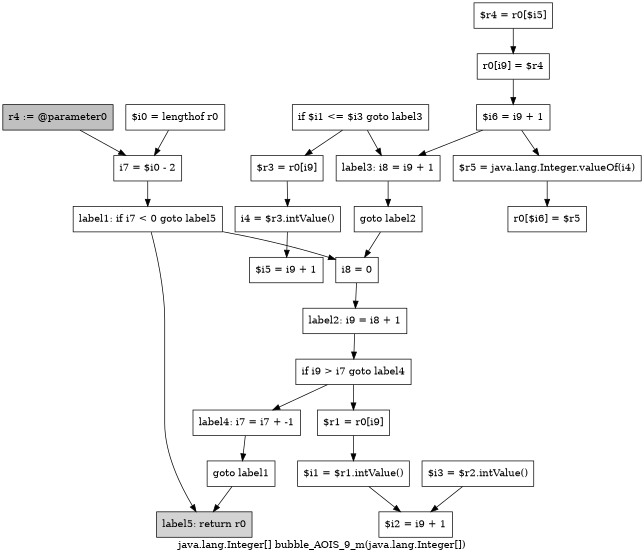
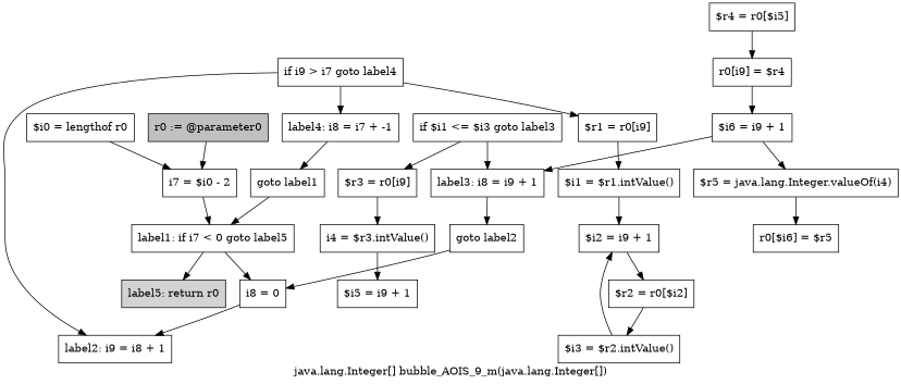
  digraph {
    label="java.lang.Integer[] bubble_AOIS_9_m(java.lang.Integer[])"
    node [shape=box]
-   n1 [fillcolor=gray label="r4 := @parameter0" style=filled]
+   n1 [fillcolor=gray label="r0 := @parameter0" style=filled]
    n2 [label="i7 = $i0 - 2"]
    n3 [label="$i0 = lengthof r0"]
    n4 [label="label1: if i7 < 0 goto label5"]
    n5 [label="i8 = 0"]
    n6 [fillcolor=lightgray label="label5: return r0" style=filled]
    n7 [label="label2: i9 = i8 + 1"]
    n8 [label="if i9 > i7 goto label4"]
    n9 [label="$r1 = r0[i9]"]
-   n10 [label="label4: i7 = i7 + -1"]
+   n10 [label="label4: i8 = i7 + -1"]
    n11 [label="$i1 = $r1.intValue()"]
    n12 [label="goto label1"]
    n13 [label="$i2 = i9 + 1"]
+   n14 [label="$r2 = r0[$i2]"]
    n15 [label="$i3 = $r2.intValue()"]
    n16 [label="if $i1 <= $i3 goto label3"]
    n17 [label="$r3 = r0[i9]"]
    n18 [label="label3: i8 = i9 + 1"]
    n19 [label="i4 = $r3.intValue()"]
    n20 [label="goto label2"]
    n21 [label="$i5 = i9 + 1"]
    n22 [label="$r4 = r0[$i5]"]
    n23 [label="r0[i9] = $r4"]
    n24 [label="$i6 = i9 + 1"]
    n25 [label="$r5 = java.lang.Integer.valueOf(i4)"]
    n26 [label="r0[$i6] = $r5"]
    n1 -> n2
    n2 -> n4
    n3 -> n2
    n4 -> n5
    n4 -> n6
    n5 -> n7
-   n7 -> n8
+   n8 -> n7
    n8 -> n9
    n8 -> n10
    n9 -> n11
    n10 -> n12
    n11 -> n13
-   n12 -> n6
+   n12 -> n4
+   n13 -> n14
+   n14 -> n15
    n15 -> n13
    n16 -> n17
    n16 -> n18
    n17 -> n19
    n18 -> n20
    n19 -> n21
    n20 -> n5
    n22 -> n23
    n23 -> n24
    n24 -> n18
    n24 -> n25
    n25 -> n26
  }
